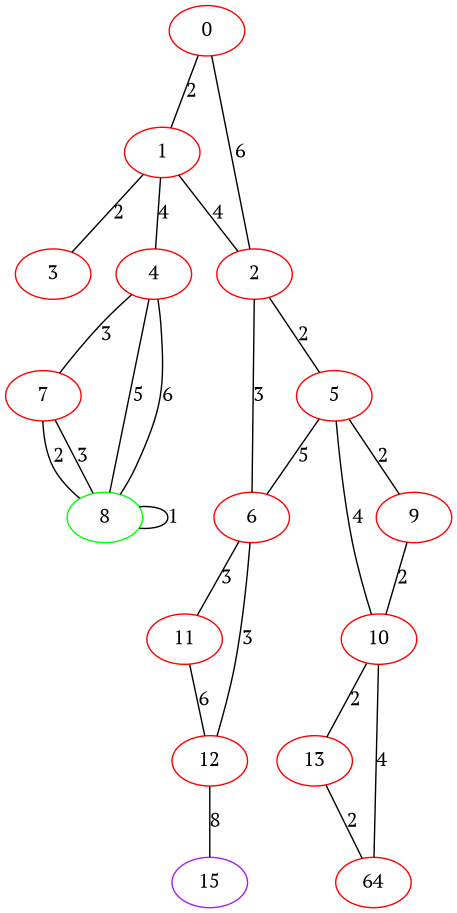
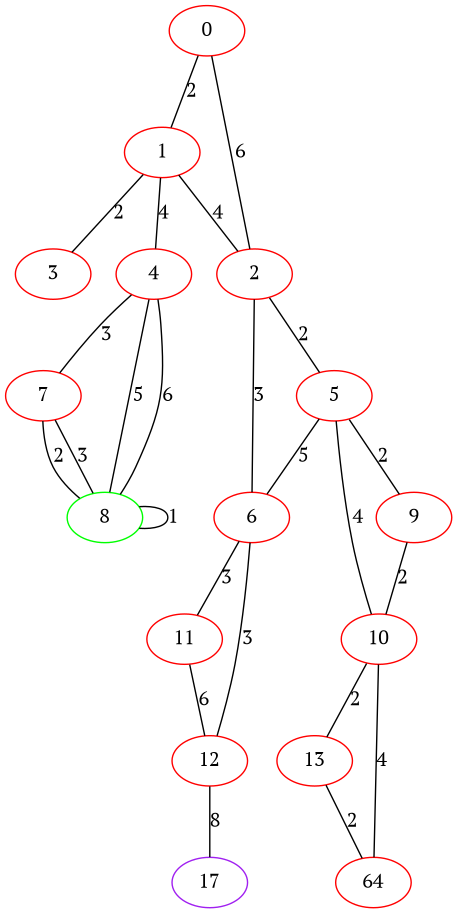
  graph {
    fontname="PT Serif"
    node [color=red fontname="PT Serif" weight=1]
    edge [fontname="PT Serif"]
    0
    1
    2
    3
    4
    5
    6
    7
    8 [color=green weight=2]
    9
    10
    11
    12
    13
    n15 [label=64]
-   15 [color=purple weight=4]
+   15 [color=purple weight=4 label=17]
    0 -- 1 [label=2]
    0 -- 2 [label=6]
    1 -- 2 [label=4]
    1 -- 3 [label=2]
    1 -- 4 [label=4]
    2 -- 5 [label=2]
    2 -- 6 [label=3]
    4 -- 7 [label=3]
    4 -- 8 [label=5]
    4 -- 8 [label=6]
    5 -- 6 [label=5]
    5 -- 9 [label=2]
    5 -- 10 [label=4]
    6 -- 11 [label=3]
    6 -- 12 [label=3]
    7 -- 8 [label=2]
    7 -- 8 [label=3]
    8 -- 8 [label=1]
    9 -- 10 [label=2]
    10 -- 13 [label=2]
    10 -- n15 [label=4]
    11 -- 12 [label=6]
    12 -- 15 [label=8]
    13 -- n15 [label=2]
  }
